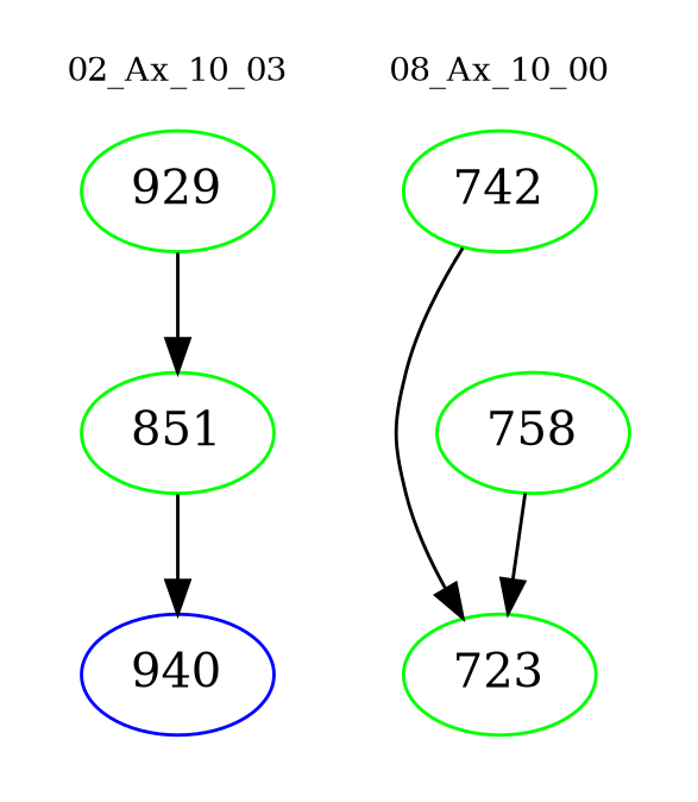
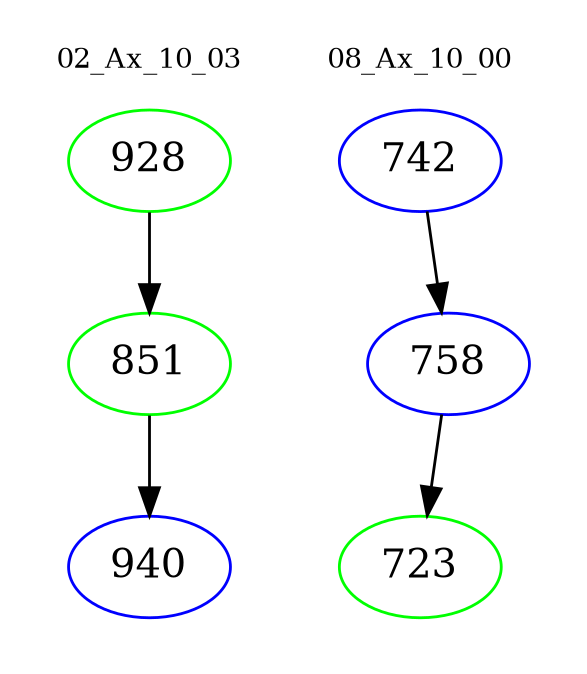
  digraph {
    node [color=green]
    edge [color=black]
-   n1 [label=929]
+   n1 [label=928]
    n2 [label=851]
    n3 [color=blue label=940]
-   n4 [label=742]
+   n4 [color=blue label=742]
    n5 [label=723]
-   n6 [label=758]
+   n6 [color=blue label=758]
    subgraph cluster_1 {
      color=white
      fontsize=10
      label="02_Ax_10_03"
      n1
      n2
      n3
    }
    subgraph cluster_2 {
      color=white
      fontsize=10
      label="08_Ax_10_00"
      n4
      n5
      n6
    }
    n1 -> n2
    n2 -> n3
-   n4 -> n5
+   n4 -> n6
    n6 -> n5
  }
